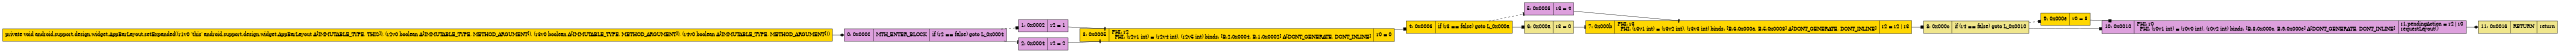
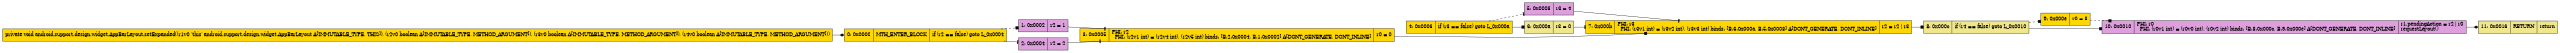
  digraph {
    rankdir=LR
    node [fillcolor=gold shape=record style=filled]
    edge [arrowhead=box]
-   n1 [fillcolor=plum label="{0\:\ 0x0000|MTH_ENTER_BLOCK\l|if (r2 == false) goto L_0x0004\l}"]
+   n1 [label="{0\:\ 0x0000|MTH_ENTER_BLOCK\l|if (r2 == false) goto L_0x0004\l}"]
    n2 [fillcolor=plum label="{1\:\ 0x0002|r2 = 1\l}"]
    n3 [fillcolor=plum label="{2\:\ 0x0004|r2 = 2\l}"]
    n4 [label="{3\:\ 0x0005|PHI: r2 \l  PHI: (r2v1 int) = (r2v4 int), (r2v5 int) binds: [B:2:0x0004, B:1:0x0002] A[DONT_GENERATE, DONT_INLINE]\l|r0 = 0\l}"]
    n5 [label="{4\:\ 0x0006|if (r3 == false) goto L_0x000a\l}"]
    n6 [fillcolor=plum label="{5\:\ 0x0008|r3 = 4\l}"]
    n7 [fillcolor=khaki label="{6\:\ 0x000a|r3 = 0\l}"]
    n8 [label="{7\:\ 0x000b|PHI: r3 \l  PHI: (r3v1 int) = (r3v2 int), (r3v3 int) binds: [B:6:0x000a, B:5:0x0008] A[DONT_GENERATE, DONT_INLINE]\l|r2 = r2 \| r3\l}"]
    n9 [fillcolor=khaki label="{8\:\ 0x000c|if (r4 == false) goto L_0x0010\l}"]
    n10 [label="{9\:\ 0x000e|r0 = 8\l}"]
    n11 [fillcolor=plum label="{10\:\ 0x0010|PHI: r0 \l  PHI: (r0v1 int) = (r0v0 int), (r0v2 int) binds: [B:8:0x000c, B:9:0x000e] A[DONT_GENERATE, DONT_INLINE]\l|r1.pendingAction = r2 \| r0\lrequestLayout()\l}"]
    n12 [fillcolor=khaki label="{11\:\ 0x0016|RETURN\l|return\l}"]
    n13 [label="{private void android.support.design.widget.AppBarLayout.setExpanded((r1v0 'this' android.support.design.widget.AppBarLayout A[IMMUTABLE_TYPE, THIS]), (r2v0 boolean A[IMMUTABLE_TYPE, METHOD_ARGUMENT]), (r3v0 boolean A[IMMUTABLE_TYPE, METHOD_ARGUMENT]), (r4v0 boolean A[IMMUTABLE_TYPE, METHOD_ARGUMENT])) }"]
    n1 -> n2 [style=dashed]
    n1 -> n3 [arrowhead=tee]
    n2 -> n4 [arrowhead=tee]
    n3 -> n4 [arrowhead=tee]
-   n4 -> n5
+   n4 -> n8
    n5 -> n6 [arrowhead=tee style=dashed]
    n5 -> n7
    n6 -> n8 [arrowhead=tee]
    n7 -> n8 [arrowhead=tee]
    n8 -> n9
    n9 -> n10 [style=dashed]
    n9 -> n11
-   n10 -> n11
+   n10 -> n11 [style=dashed]
    n11 -> n12 [arrowhead=diamond]
    n13 -> n1 [arrowhead=diamond]
  }
